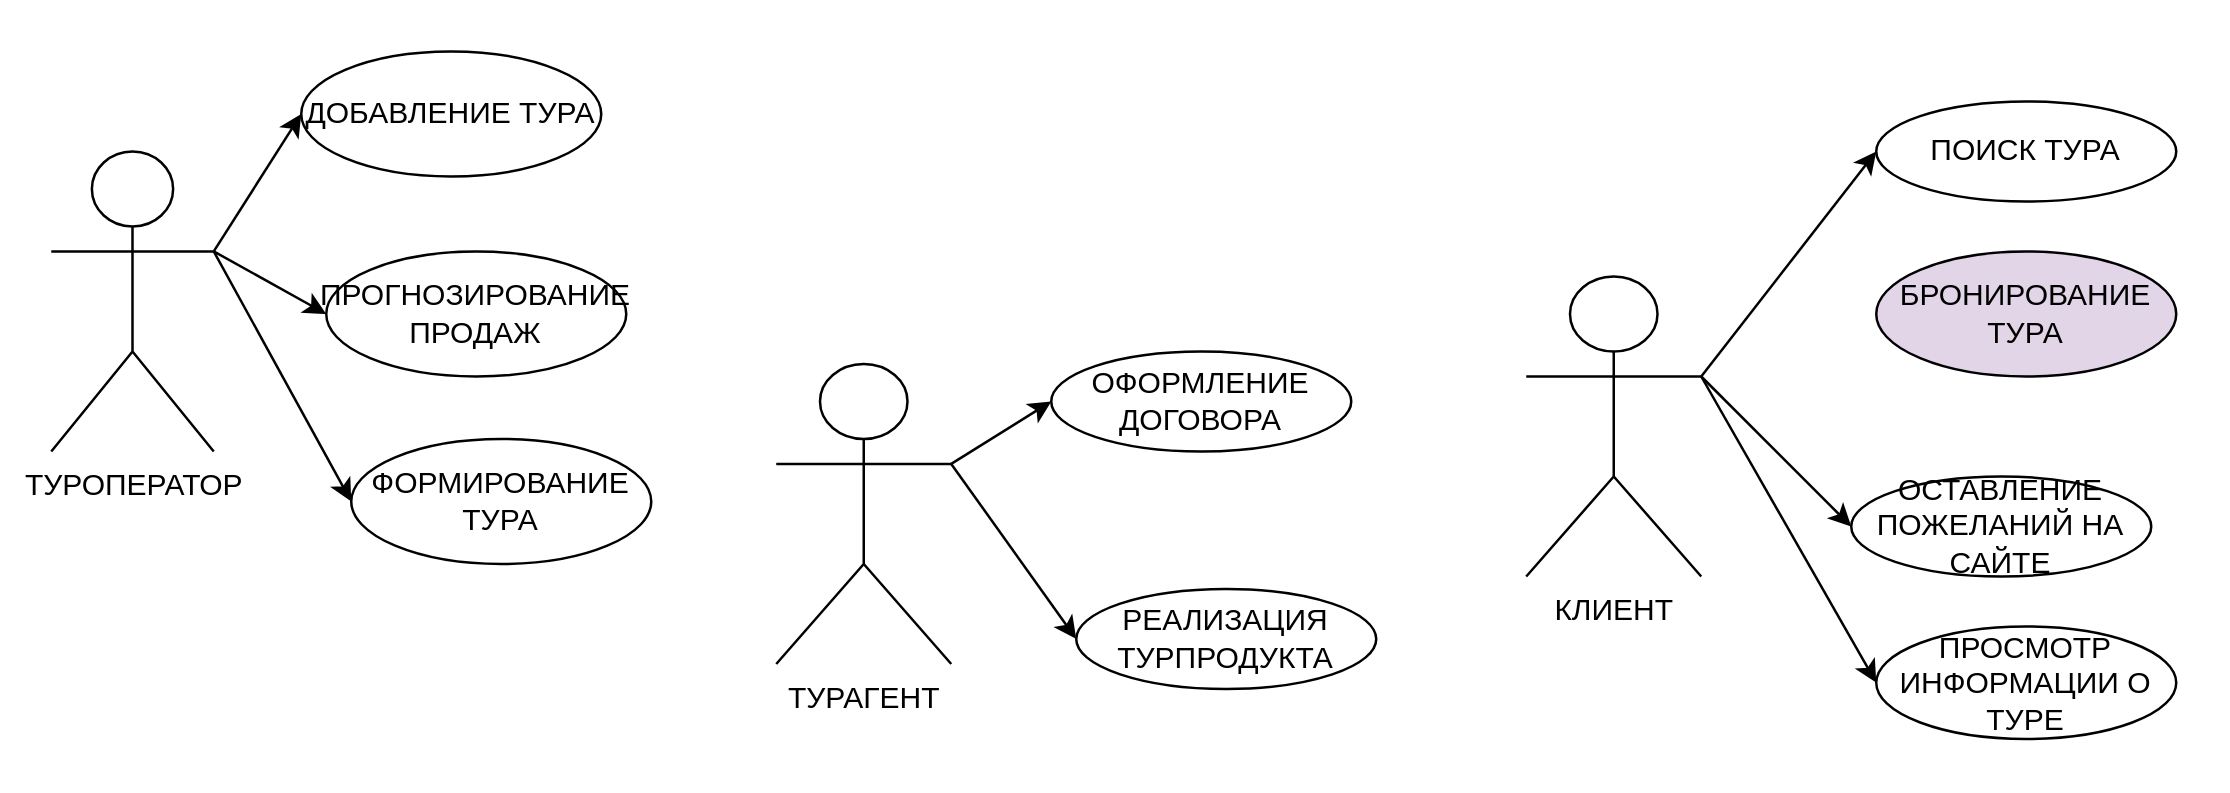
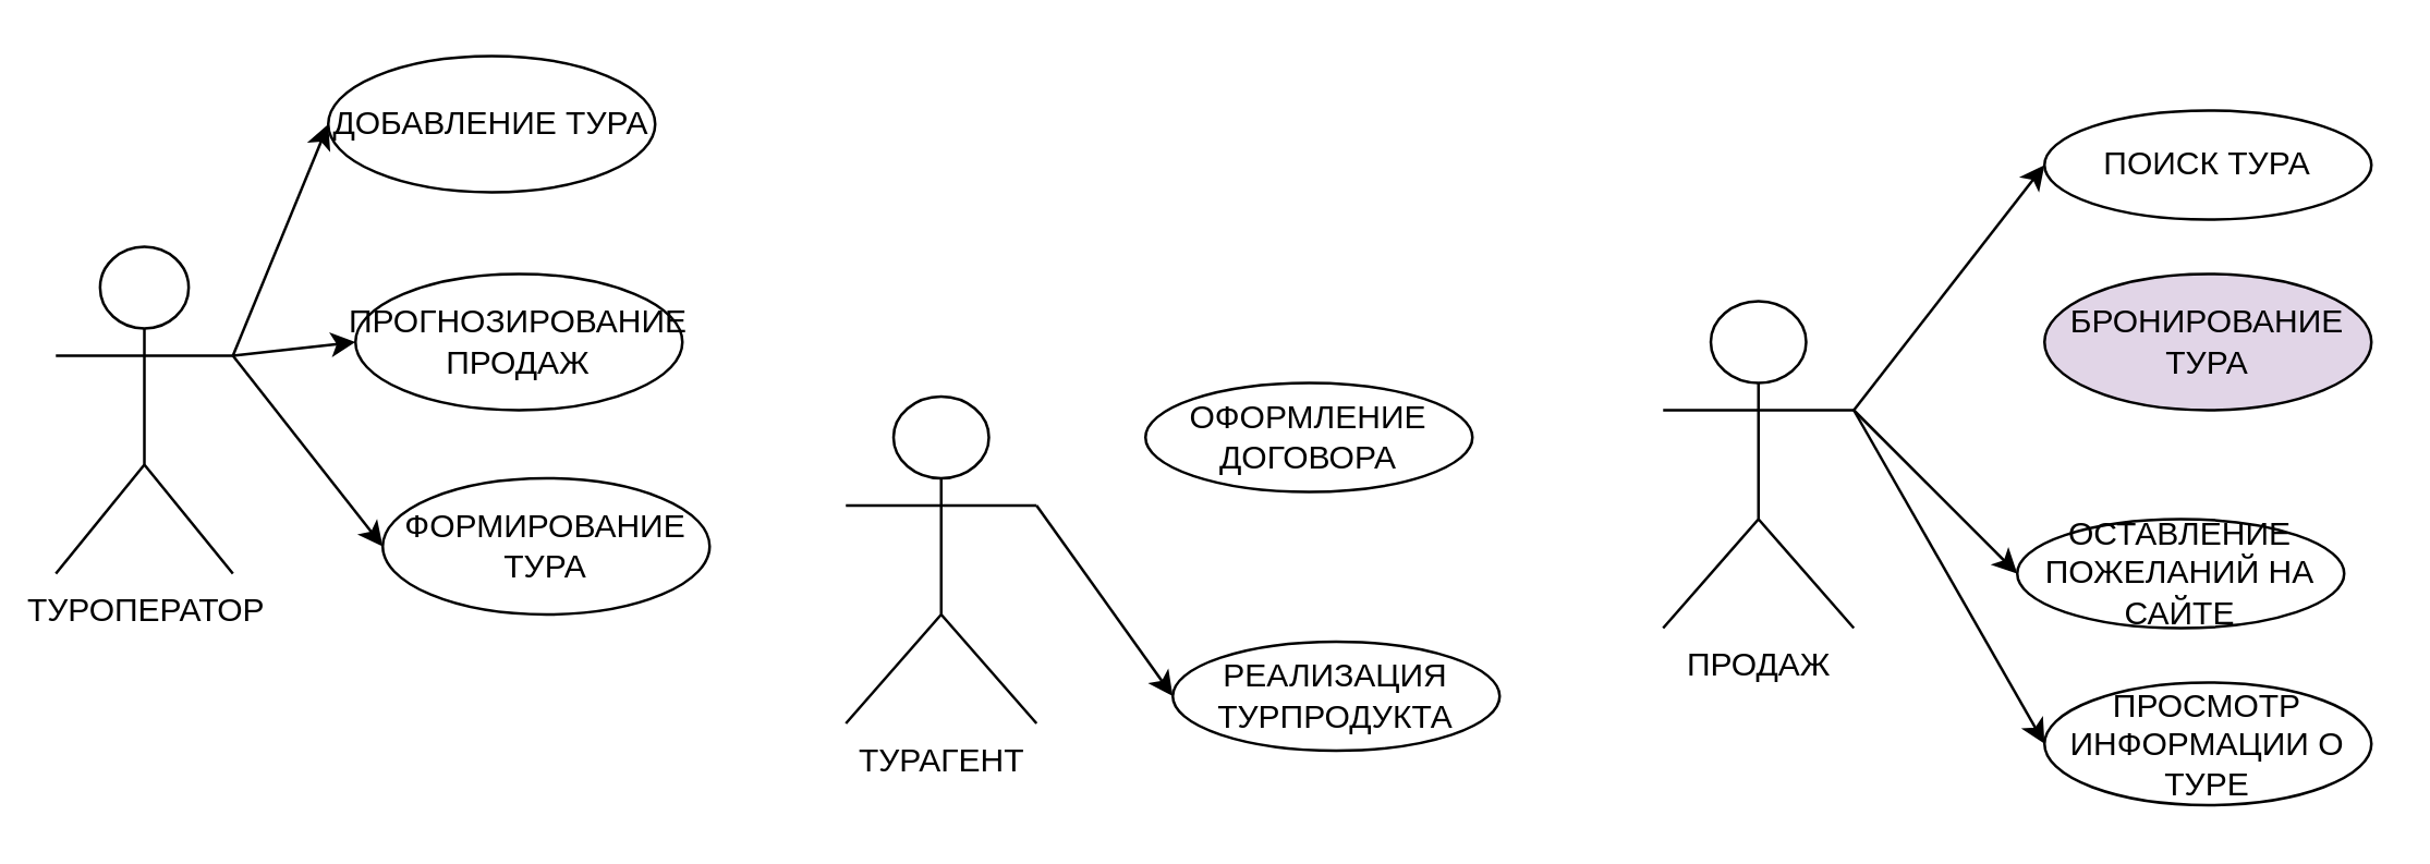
  <mxCell id="0" />
  <mxCell id="1" parent="0" />
- <mxCell id="2" value="КЛИЕНТ" style="shape=umlActor;verticalLabelPosition=bottom;verticalAlign=top;html=1;outlineConnect=0;" vertex="1" parent="1"><mxGeometry x="610" y="110" width="70" height="120" as="geometry" /></mxCell>
+ <mxCell id="2" value="ПРОДАЖ" style="shape=umlActor;verticalLabelPosition=bottom;verticalAlign=top;html=1;outlineConnect=0;" vertex="1" parent="1"><mxGeometry x="610" y="110" width="70" height="120" as="geometry" /></mxCell>
  <mxCell id="3" value="ТУРАГЕНТ" style="shape=umlActor;verticalLabelPosition=bottom;verticalAlign=top;html=1;outlineConnect=0;" vertex="1" parent="1"><mxGeometry x="310" y="145" width="70" height="120" as="geometry" /></mxCell>
- <mxCell id="4" value="ТУРОПЕРАТОР" style="shape=umlActor;verticalLabelPosition=bottom;verticalAlign=top;html=1;outlineConnect=0;" vertex="1" parent="1"><mxGeometry x="20" y="60" width="65" height="120" as="geometry" /></mxCell>
+ <mxCell id="4" value="ТУРОПЕРАТОР" style="shape=umlActor;verticalLabelPosition=bottom;verticalAlign=top;html=1;outlineConnect=0;" vertex="1" parent="1"><mxGeometry x="20" y="90" width="65" height="120" as="geometry" /></mxCell>
  <mxCell id="5" value="БРОНИРОВАНИЕ ТУРА" style="ellipse;whiteSpace=wrap;html=1;fillColor=#e1d5e7;" vertex="1" parent="1"><mxGeometry x="750" y="100" width="120" height="50" as="geometry" /></mxCell>
  <mxCell id="6" value="ОСТАВЛЕНИЕ ПОЖЕЛАНИЙ НА САЙТЕ" style="ellipse;whiteSpace=wrap;html=1;" vertex="1" parent="1"><mxGeometry x="740" y="190" width="120" height="40" as="geometry" /></mxCell>
  <mxCell id="7" value="ПОИСК ТУРА" style="ellipse;whiteSpace=wrap;html=1;" vertex="1" parent="1"><mxGeometry x="750" y="40" width="120" height="40" as="geometry" /></mxCell>
  <mxCell id="8" value="" style="endArrow=classic;html=1;rounded=0;entryX=0;entryY=0.5;entryDx=0;entryDy=0;exitX=1;exitY=0.333;exitDx=0;exitDy=0;exitPerimeter=0;" edge="1" parent="1" source="2" target="7"><mxGeometry width="50" height="50" relative="1" as="geometry"><mxPoint x="260" y="-70" as="sourcePoint" /><mxPoint x="310" y="-120" as="targetPoint" /></mxGeometry></mxCell>
  <mxCell id="9" value="ФОРМИРОВАНИЕ ТУРА" style="ellipse;whiteSpace=wrap;html=1;" vertex="1" parent="1"><mxGeometry x="140" y="175" width="120" height="50" as="geometry" /></mxCell>
  <mxCell id="10" value="ДОБАВЛЕНИЕ ТУРА" style="ellipse;whiteSpace=wrap;html=1;" vertex="1" parent="1"><mxGeometry x="120" y="20" width="120" height="50" as="geometry" /></mxCell>
  <mxCell id="11" value="ПРОГНОЗИРОВАНИЕ ПРОДАЖ" style="ellipse;whiteSpace=wrap;html=1;" vertex="1" parent="1"><mxGeometry x="130" y="100" width="120" height="50" as="geometry" /></mxCell>
  <mxCell id="12" value="ПРОСМОТР ИНФОРМАЦИИ О ТУРЕ" style="ellipse;whiteSpace=wrap;html=1;" vertex="1" parent="1"><mxGeometry x="750" y="250" width="120" height="45" as="geometry" /></mxCell>
  <mxCell id="13" value="" style="endArrow=classic;html=1;rounded=0;entryX=0;entryY=0.5;entryDx=0;entryDy=0;exitX=1;exitY=0.333;exitDx=0;exitDy=0;exitPerimeter=0;" edge="1" parent="1" source="4" target="10"><mxGeometry width="50" height="50" relative="1" as="geometry"><mxPoint x="90" y="130" as="sourcePoint" /><mxPoint x="310" y="30" as="targetPoint" /></mxGeometry></mxCell>
  <mxCell id="14" value="" style="endArrow=classic;html=1;rounded=0;exitX=1;exitY=0.333;exitDx=0;exitDy=0;exitPerimeter=0;entryX=0;entryY=0.5;entryDx=0;entryDy=0;" edge="1" parent="1" source="4" target="11"><mxGeometry width="50" height="50" relative="1" as="geometry"><mxPoint x="260" y="160" as="sourcePoint" /><mxPoint x="310" y="110" as="targetPoint" /></mxGeometry></mxCell>
  <mxCell id="15" value="ОФОРМЛЕНИЕ ДОГОВОРА" style="ellipse;whiteSpace=wrap;html=1;" vertex="1" parent="1"><mxGeometry x="420" y="140" width="120" height="40" as="geometry" /></mxCell>
  <mxCell id="16" value="РЕАЛИЗАЦИЯ ТУРПРОДУКТА" style="ellipse;whiteSpace=wrap;html=1;" vertex="1" parent="1"><mxGeometry x="430" y="235" width="120" height="40" as="geometry" /></mxCell>
- <mxCell id="17" value="" style="endArrow=classic;html=1;rounded=0;exitX=1;exitY=0.333;exitDx=0;exitDy=0;exitPerimeter=0;entryX=0;entryY=0.5;entryDx=0;entryDy=0;" edge="1" parent="1" source="3" target="15"><mxGeometry width="50" height="50" relative="1" as="geometry"><mxPoint x="260" y="240" as="sourcePoint" /><mxPoint x="310" y="190" as="targetPoint" /></mxGeometry></mxCell>
  <mxCell id="18" value="" style="endArrow=classic;html=1;rounded=0;entryX=0;entryY=0.5;entryDx=0;entryDy=0;" edge="1" parent="1" target="12"><mxGeometry width="50" height="50" relative="1" as="geometry"><mxPoint x="680" y="150" as="sourcePoint" /><mxPoint x="480" y="230" as="targetPoint" /></mxGeometry></mxCell>
  <mxCell id="19" value="" style="endArrow=classic;html=1;rounded=0;entryX=0;entryY=0.5;entryDx=0;entryDy=0;" edge="1" parent="1" target="6"><mxGeometry width="50" height="50" relative="1" as="geometry"><mxPoint x="680" y="150" as="sourcePoint" /><mxPoint x="480" y="230" as="targetPoint" /></mxGeometry></mxCell>
  <mxCell id="20" value="" style="endArrow=classic;html=1;rounded=0;exitX=1;exitY=0.333;exitDx=0;exitDy=0;exitPerimeter=0;entryX=0;entryY=0.5;entryDx=0;entryDy=0;" edge="1" parent="1" source="3" target="16"><mxGeometry width="50" height="50" relative="1" as="geometry"><mxPoint x="440" y="290" as="sourcePoint" /><mxPoint x="490" y="240" as="targetPoint" /></mxGeometry></mxCell>
  <mxCell id="21" value="" style="endArrow=classic;html=1;rounded=0;exitX=1;exitY=0.333;exitDx=0;exitDy=0;exitPerimeter=0;entryX=0;entryY=0.5;entryDx=0;entryDy=0;" edge="1" parent="1" source="4" target="9"><mxGeometry width="50" height="50" relative="1" as="geometry"><mxPoint x="440" y="80" as="sourcePoint" /><mxPoint x="490" y="30" as="targetPoint" /></mxGeometry></mxCell>
